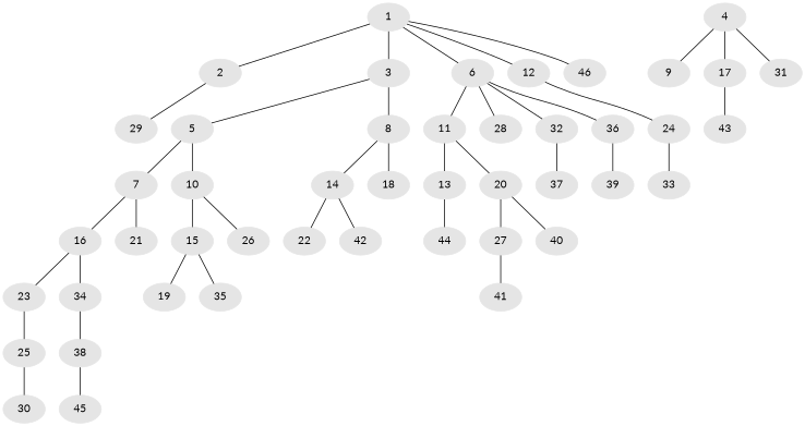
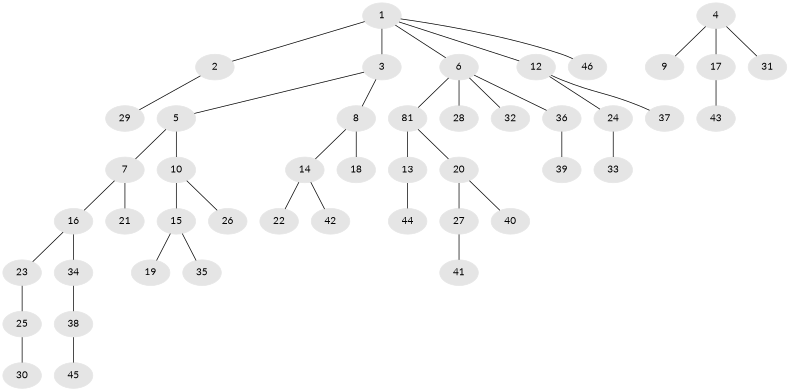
  graph {
    fontname=Lato
    node [color=gray90 fontname=Lato style=filled]
    edge [fontname=Lato weight=1.0]
    1
    2
    3
    6
    12
    46
    29
    5
    8
    4
    9
    17
    31
-   11
+   11 [label=81]
    28
    32
    36
    24
    37
    7
    10
    14
    18
    43
    16
    21
    15
    26
    13
    20
    39
    23
    34
    22
    42
    19
    35
    44
    27
    40
    33
    25
    38
    41
    30
    45
    1 -- 2
    1 -- 3 [weight=4.0]
    1 -- 6
    1 -- 12
    1 -- 46
    2 -- 29
    3 -- 5
    3 -- 8
    6 -- 11
    6 -- 28
    6 -- 32
    6 -- 36
    12 -- 24
-   32 -- 37
+   12 -- 37
    5 -- 7 [weight=2.0]
    5 -- 10
    8 -- 14
    8 -- 18 [weight=2.0]
    4 -- 9
    4 -- 17
    4 -- 31
    17 -- 43
    11 -- 13
    11 -- 20 [weight=2.0]
    36 -- 39 [weight=2.0]
    24 -- 33 [weight=2.0]
    7 -- 16
    7 -- 21
    10 -- 15 [weight=2.0]
    10 -- 26
    14 -- 22
    14 -- 42 [weight=3.0]
    16 -- 23
    16 -- 34 [weight=2.0]
    15 -- 19
    15 -- 35
    13 -- 44
    20 -- 27
    20 -- 40
    23 -- 25
    34 -- 38
    27 -- 41
    25 -- 30 [weight=2.0]
    38 -- 45
  }
